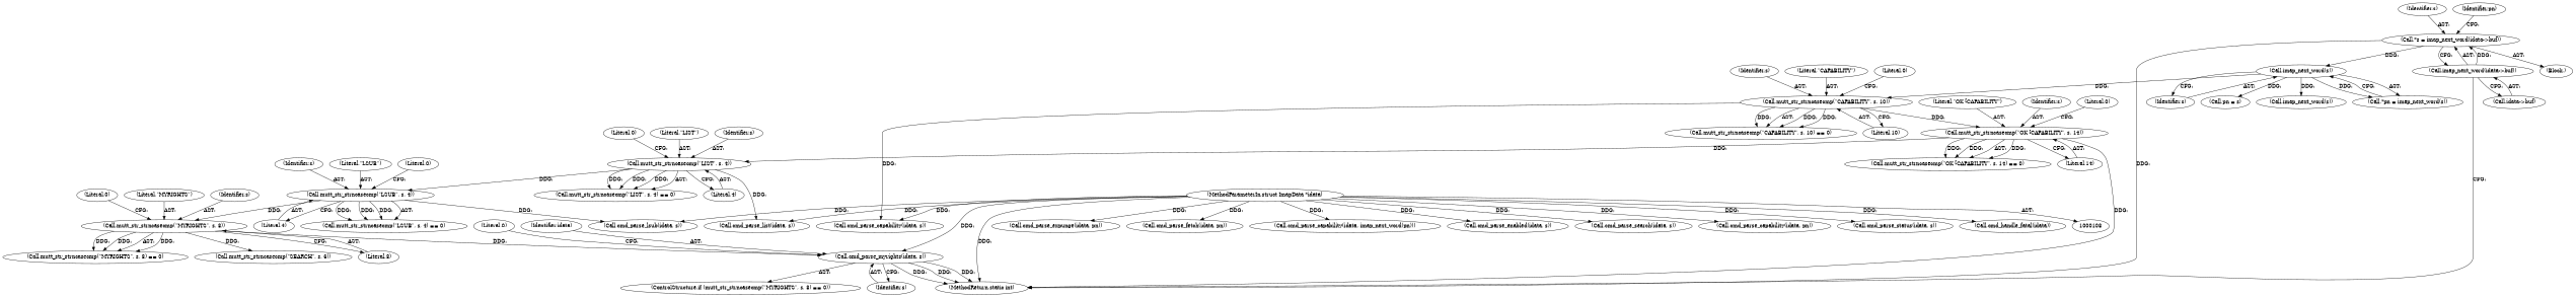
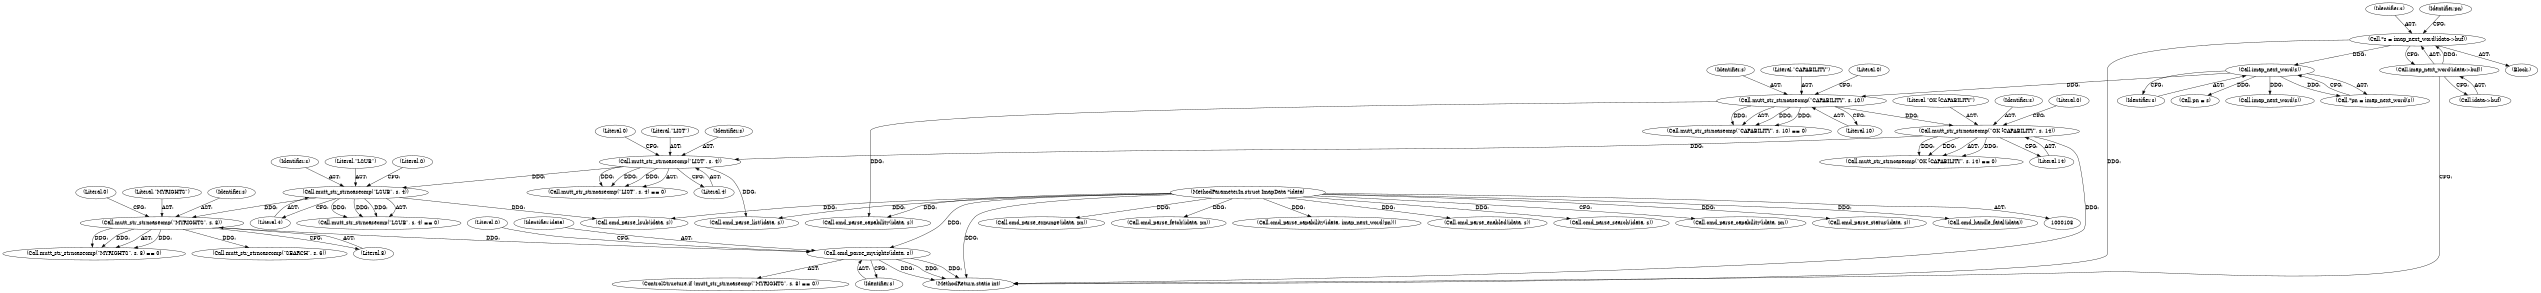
  digraph {
    n1 [label="(Call,cmd_parse_myrights(idata, s))"]
    n2 [label="(MethodReturn,static int)"]
    n3 [label="(ControlStructure,if (mutt_str_strncasecmp(\"MYRIGHTS\", s, 8) == 0))"]
    n4 [label="(Identifier,s)"]
    n5 [label="(MethodParameterIn,struct ImapData *idata)"]
    n6 [label="(Call,cmd_parse_expunge(idata, pn))"]
    n7 [label="(Call,cmd_parse_fetch(idata, pn))"]
    n8 [label="(Call,cmd_parse_capability(idata, s))"]
    n9 [label="(Call,cmd_parse_capability(idata, imap_next_word(pn)))"]
    n10 [label="(Call,cmd_parse_enabled(idata, s))"]
    n11 [label="(Call,cmd_parse_lsub(idata, s))"]
    n12 [label="(Call,cmd_parse_search(idata, s))"]
    n13 [label="(Call,cmd_parse_capability(idata, pn))"]
    n14 [label="(Call,cmd_parse_status(idata, s))"]
    n15 [label="(Call,cmd_parse_list(idata, s))"]
    n16 [label="(Call,cmd_handle_fatal(idata))"]
    1000108
    n18 [label="(Call,mutt_str_strncasecmp(\"MYRIGHTS\", s, 8))"]
    n19 [label="(Call,mutt_str_strncasecmp(\"MYRIGHTS\", s, 8) == 0)"]
    n20 [label="(Call,mutt_str_strncasecmp(\"SEARCH\", s, 6))"]
    n21 [label="(Literal,8)"]
    n22 [label="(Call,mutt_str_strncasecmp(\"LSUB\", s, 4))"]
    n23 [label="(Literal,4)"]
    n24 [label="(Call,mutt_str_strncasecmp(\"LSUB\", s, 4) == 0)"]
    n25 [label="(Call,mutt_str_strncasecmp(\"LIST\", s, 4))"]
    n26 [label="(Call,mutt_str_strncasecmp(\"LIST\", s, 4) == 0)"]
    n27 [label="(Literal,4)"]
    n28 [label="(Call,mutt_str_strncasecmp(\"OK [CAPABILITY\", s, 14))"]
    n29 [label="(Call,mutt_str_strncasecmp(\"OK [CAPABILITY\", s, 14) == 0)"]
    n30 [label="(Literal,14)"]
    n31 [label="(Call,mutt_str_strncasecmp(\"CAPABILITY\", s, 10))"]
    n32 [label="(Literal,10)"]
    n33 [label="(Call,mutt_str_strncasecmp(\"CAPABILITY\", s, 10) == 0)"]
    n34 [label="(Call,imap_next_word(s))"]
    n35 [label="(Call,pn = s)"]
    n36 [label="(Call,imap_next_word(s))"]
    n37 [label="(Call,*pn = imap_next_word(s))"]
    n38 [label="(Identifier,s)"]
    n39 [label="(Call,*s = imap_next_word(idata->buf))"]
    n40 [label="(Call,imap_next_word(idata->buf))"]
    n41 [label="(Block,)"]
    n42 [label="(Call,idata->buf)"]
    n43 [label="(Identifier,s)"]
    n44 [label="(Identifier,s)"]
    n45 [label="(Literal,0)"]
    n46 [label="(Identifier,s)"]
    n47 [label="(Identifier,s)"]
    n48 [label="(Identifier,s)"]
    n49 [label="(Literal,0)"]
    n50 [label="(Literal,\"CAPABILITY\")"]
    n51 [label="(Identifier,idata)"]
    n52 [label="(Literal,\"MYRIGHTS\")"]
    n53 [label="(Literal,0)"]
    n54 [label="(Identifier,s)"]
    n55 [label="(Literal,0)"]
    n56 [label="(Literal,\"LIST\")"]
    n57 [label="(Literal,0)"]
    n58 [label="(Literal,\"OK [CAPABILITY\")"]
    n59 [label="(Literal,\"LSUB\")"]
    n60 [label="(Identifier,pn)"]
    n61 [label="(Literal,0)"]
    n1 -> n2 [label="DDG: "]
    n1 -> n2 [label="DDG: "]
    n1 -> n2 [label="DDG: "]
    n1 -> n3 [label="AST: "]
    n1 -> n4 [label="CFG: "]
    n4 -> n1 [label="AST: "]
    n5 -> n1 [label="DDG: "]
    n5 -> n2 [label="DDG: "]
    n5 -> n6 [label="DDG: "]
    n5 -> n7 [label="DDG: "]
    n5 -> n8 [label="DDG: "]
    n5 -> n9 [label="DDG: "]
    n5 -> n10 [label="DDG: "]
    n5 -> n11 [label="DDG: "]
    n5 -> n12 [label="DDG: "]
-   n5 -> n13 [label="DDG: "]
+   n5 -> n13 [label="CFG: "]
    n5 -> n14 [label="DDG: "]
    n5 -> n15 [label="DDG: "]
    n5 -> n16 [label="DDG: "]
    n5 -> 1000108 [label="AST: "]
    n18 -> n1 [label="DDG: "]
    n18 -> n19 [label="AST: "]
    n18 -> n19 [label="DDG: "]
    n18 -> n19 [label="DDG: "]
    n18 -> n19 [label="DDG: "]
    n18 -> n20 [label="DDG: "]
    n18 -> n21 [label="CFG: "]
    n21 -> n18 [label="AST: "]
    n22 -> n11 [label="DDG: "]
    n22 -> n18 [label="DDG: "]
    n22 -> n23 [label="CFG: "]
    n22 -> n24 [label="AST: "]
    n22 -> n24 [label="DDG: "]
    n22 -> n24 [label="DDG: "]
    n22 -> n24 [label="DDG: "]
    n23 -> n22 [label="AST: "]
    n25 -> n15 [label="DDG: "]
    n25 -> n22 [label="DDG: "]
    n25 -> n26 [label="AST: "]
    n25 -> n26 [label="DDG: "]
    n25 -> n26 [label="DDG: "]
    n25 -> n26 [label="DDG: "]
    n25 -> n27 [label="CFG: "]
    n27 -> n25 [label="AST: "]
    n28 -> n2 [label="DDG: "]
    n28 -> n25 [label="DDG: "]
    n28 -> n29 [label="AST: "]
    n28 -> n29 [label="DDG: "]
    n28 -> n29 [label="DDG: "]
    n28 -> n29 [label="DDG: "]
    n28 -> n30 [label="CFG: "]
    n30 -> n28 [label="AST: "]
    n31 -> n8 [label="DDG: "]
    n31 -> n28 [label="DDG: "]
    n31 -> n32 [label="CFG: "]
    n31 -> n33 [label="AST: "]
    n31 -> n33 [label="DDG: "]
    n31 -> n33 [label="DDG: "]
    n31 -> n33 [label="DDG: "]
    n32 -> n31 [label="AST: "]
    n34 -> n31 [label="DDG: "]
    n34 -> n35 [label="DDG: "]
    n34 -> n36 [label="DDG: "]
    n34 -> n37 [label="AST: "]
    n34 -> n37 [label="DDG: "]
    n34 -> n38 [label="CFG: "]
    n37 -> n34 [label="CFG: "]
    n38 -> n34 [label="AST: "]
    n39 -> n2 [label="DDG: "]
    n39 -> n34 [label="DDG: "]
    n39 -> n40 [label="CFG: "]
    n39 -> n41 [label="AST: "]
    n40 -> n2 [label="CFG: "]
    n40 -> n39 [label="AST: "]
    n40 -> n39 [label="DDG: "]
    n40 -> n42 [label="CFG: "]
    n42 -> n40 [label="AST: "]
    n43 -> n25 [label="AST: "]
    n44 -> n18 [label="AST: "]
    n45 -> n1 [label="CFG: "]
    n46 -> n31 [label="AST: "]
    n47 -> n39 [label="AST: "]
    n48 -> n22 [label="AST: "]
    n49 -> n18 [label="CFG: "]
    n50 -> n31 [label="AST: "]
    n51 -> n1 [label="AST: "]
    n52 -> n18 [label="AST: "]
    n53 -> n25 [label="CFG: "]
    n54 -> n28 [label="AST: "]
    n55 -> n31 [label="CFG: "]
    n56 -> n25 [label="AST: "]
    n57 -> n28 [label="CFG: "]
    n58 -> n28 [label="AST: "]
    n59 -> n22 [label="AST: "]
    n60 -> n39 [label="CFG: "]
    n61 -> n22 [label="CFG: "]
  }
